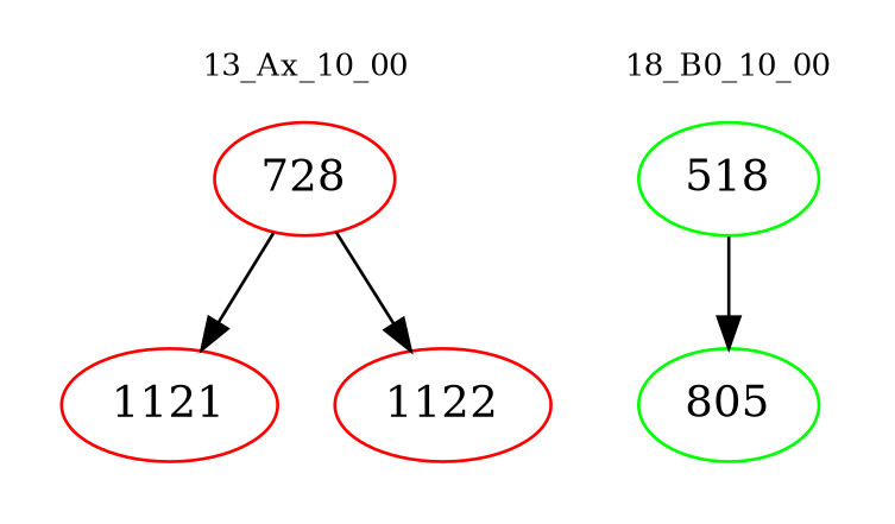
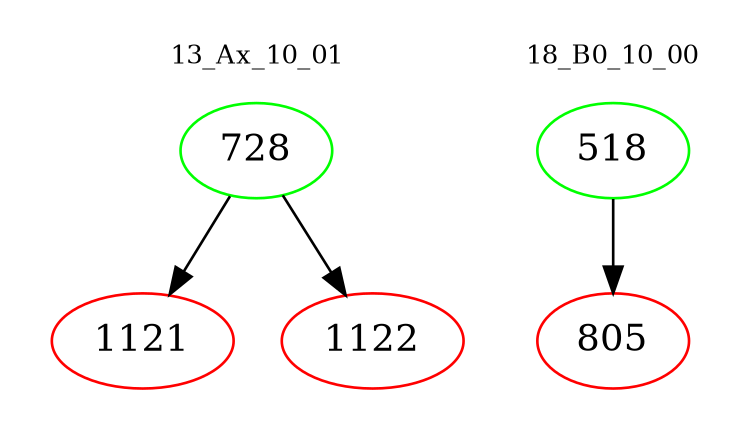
  digraph {
    node [color=red]
    edge [color=black]
-   n1 [label=728]
+   n1 [color=green label=728]
    n2 [label=1121]
    n3 [label=1122]
    n4 [color=green label=518]
-   n5 [color=green label=805]
+   n5 [label=805]
    subgraph cluster_1 {
      color=white
      fontsize=10
-     label="13_Ax_10_00"
+     label="13_Ax_10_01"
      n1
      n2
      n3
    }
    subgraph cluster_2 {
      color=white
      fontsize=10
      label="18_B0_10_00"
      n4
      n5
    }
    n1 -> n2
    n1 -> n3
    n4 -> n5
  }
